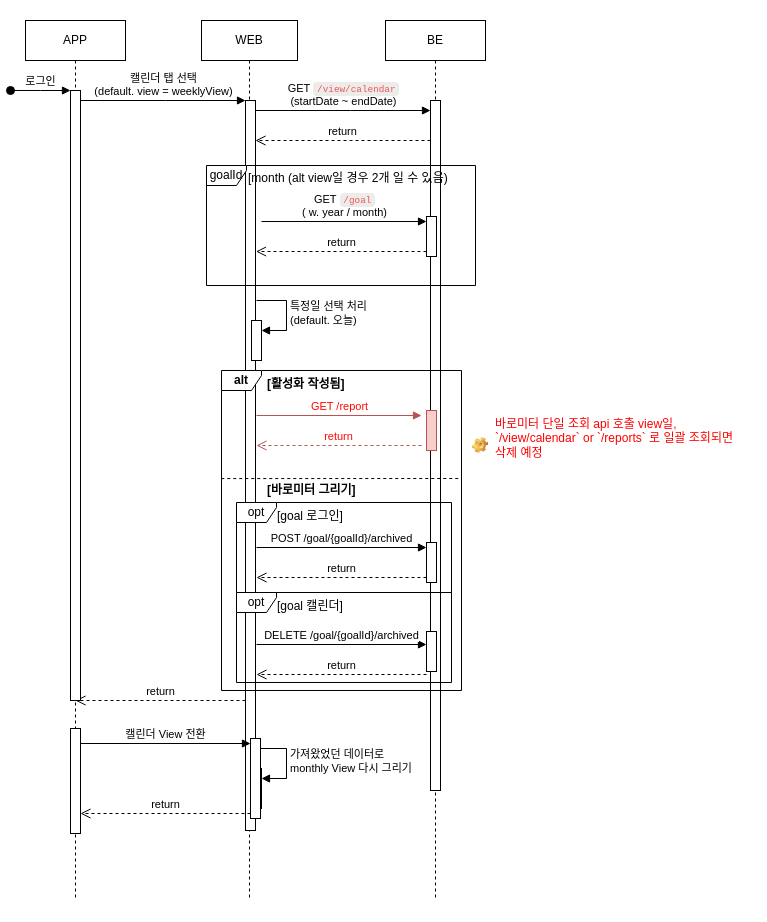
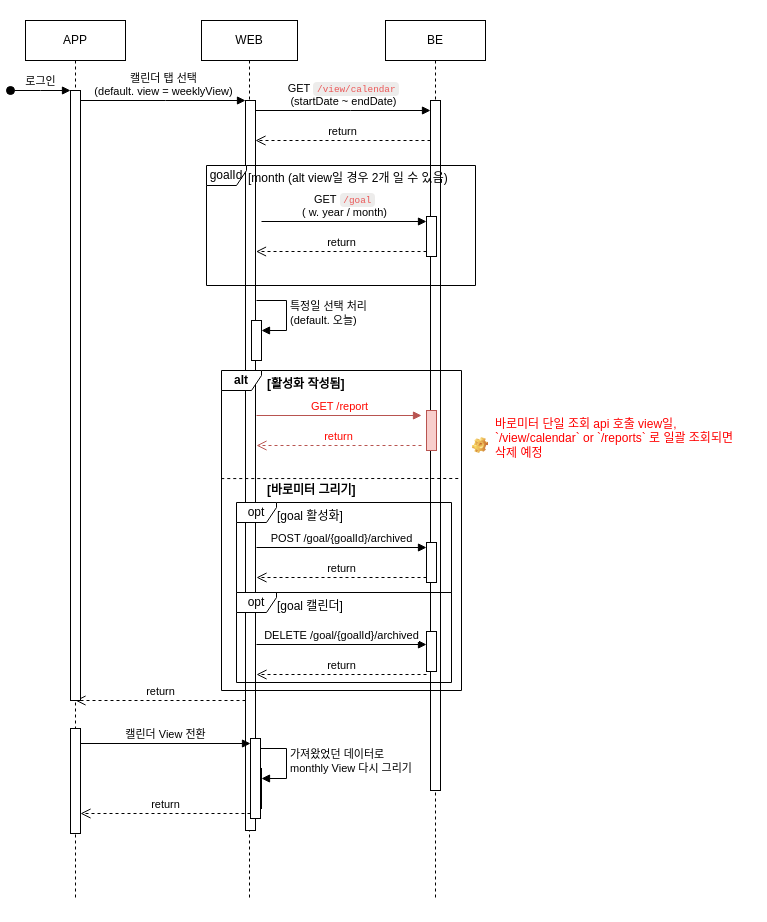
  <mxCell id="0" />
  <mxCell id="1" parent="0" />
  <mxCell id="2" value="BE" style="shape=umlLifeline;perimeter=lifelinePerimeter;whiteSpace=wrap;html=1;container=0;dropTarget=0;collapsible=0;recursiveResize=0;outlineConnect=0;portConstraint=eastwest;newEdgeStyle={&quot;edgeStyle&quot;:&quot;elbowEdgeStyle&quot;,&quot;elbow&quot;:&quot;vertical&quot;,&quot;curved&quot;:0,&quot;rounded&quot;:0};" vertex="1" parent="1"><mxGeometry x="380" y="20" width="100" height="880" as="geometry" /></mxCell>
  <mxCell id="3" value="" style="html=1;points=[];perimeter=orthogonalPerimeter;outlineConnect=0;targetShapes=umlLifeline;portConstraint=eastwest;newEdgeStyle={&quot;edgeStyle&quot;:&quot;elbowEdgeStyle&quot;,&quot;elbow&quot;:&quot;vertical&quot;,&quot;curved&quot;:0,&quot;rounded&quot;:0};" vertex="1" parent="2"><mxGeometry x="45" y="80" width="10" height="690" as="geometry" /></mxCell>
  <mxCell id="4" value="" style="html=1;points=[[0,0,0,0,5],[0,1,0,0,-5],[1,0,0,0,5],[1,1,0,0,-5]];perimeter=orthogonalPerimeter;outlineConnect=0;targetShapes=umlLifeline;portConstraint=eastwest;newEdgeStyle={&quot;curved&quot;:0,&quot;rounded&quot;:0};movable=0;resizable=0;rotatable=0;deletable=0;editable=0;locked=1;connectable=0;" vertex="1" parent="2"><mxGeometry x="41" y="196" width="10" height="40" as="geometry" /></mxCell>
  <mxCell id="5" value="WEB" style="shape=umlLifeline;perimeter=lifelinePerimeter;whiteSpace=wrap;html=1;container=0;dropTarget=0;collapsible=0;recursiveResize=0;outlineConnect=0;portConstraint=eastwest;newEdgeStyle={&quot;edgeStyle&quot;:&quot;elbowEdgeStyle&quot;,&quot;elbow&quot;:&quot;vertical&quot;,&quot;curved&quot;:0,&quot;rounded&quot;:0};" vertex="1" parent="1"><mxGeometry x="196" y="20" width="96" height="880" as="geometry" /></mxCell>
  <mxCell id="6" value="" style="html=1;points=[];perimeter=orthogonalPerimeter;outlineConnect=0;targetShapes=umlLifeline;portConstraint=eastwest;newEdgeStyle={&quot;edgeStyle&quot;:&quot;elbowEdgeStyle&quot;,&quot;elbow&quot;:&quot;vertical&quot;,&quot;curved&quot;:0,&quot;rounded&quot;:0};" vertex="1" parent="5"><mxGeometry x="44" y="80" width="10" height="730" as="geometry" /></mxCell>
  <mxCell id="7" value="가져왔었던 데이터로&lt;div&gt;monthly View 다시 그리기&lt;/div&gt;" style="html=1;align=left;spacingLeft=2;endArrow=block;rounded=0;edgeStyle=orthogonalEdgeStyle;curved=0;rounded=0;" edge="1" parent="5" target="8"><mxGeometry relative="1" as="geometry"><mxPoint x="55" y="728" as="sourcePoint" /><Array as="points"><mxPoint x="85" y="758" /></Array></mxGeometry></mxCell>
  <mxCell id="8" value="" style="html=1;points=[[0,0,0,0,5],[0,1,0,0,-5],[1,0,0,0,5],[1,1,0,0,-5]];perimeter=orthogonalPerimeter;outlineConnect=0;targetShapes=umlLifeline;portConstraint=eastwest;newEdgeStyle={&quot;curved&quot;:0,&quot;rounded&quot;:0};" vertex="1" parent="5"><mxGeometry x="50" y="748" width="10" height="40" as="geometry" /></mxCell>
  <mxCell id="9" value="" style="html=1;points=[[0,0,0,0,5],[0,1,0,0,-5],[1,0,0,0,5],[1,1,0,0,-5]];perimeter=orthogonalPerimeter;outlineConnect=0;targetShapes=umlLifeline;portConstraint=eastwest;newEdgeStyle={&quot;curved&quot;:0,&quot;rounded&quot;:0};" vertex="1" parent="5"><mxGeometry x="50" y="300" width="10" height="40" as="geometry" /></mxCell>
  <mxCell id="10" value="특정일 선택 처리&lt;div&gt;(default. 오늘)&lt;/div&gt;" style="html=1;align=left;spacingLeft=2;endArrow=block;rounded=0;edgeStyle=orthogonalEdgeStyle;curved=0;rounded=0;" edge="1" target="9" parent="5"><mxGeometry relative="1" as="geometry"><mxPoint x="55" y="280" as="sourcePoint" /><Array as="points"><mxPoint x="85" y="310" /></Array></mxGeometry></mxCell>
  <mxCell id="11" value="return" style="html=1;verticalAlign=bottom;endArrow=open;dashed=1;endSize=8;edgeStyle=elbowEdgeStyle;elbow=vertical;curved=0;rounded=0;" edge="1" parent="5"><mxGeometry relative="1" as="geometry"><mxPoint x="-126.0" y="680" as="targetPoint" /><Array as="points"><mxPoint x="-21" y="680" /><mxPoint x="-31" y="740" /><mxPoint x="-41" y="430" /></Array><mxPoint x="44.0" y="680" as="sourcePoint" /></mxGeometry></mxCell>
  <mxCell id="12" value="GET /report" style="html=1;verticalAlign=bottom;endArrow=block;curved=0;rounded=0;entryX=0;entryY=0;entryDx=0;entryDy=5;fillColor=#f8cecc;strokeColor=#b85450;fontColor=#FF0800;" edge="1" parent="5"><mxGeometry relative="1" as="geometry"><mxPoint x="55" y="395" as="sourcePoint" /><mxPoint x="220" y="395" as="targetPoint" /></mxGeometry></mxCell>
  <mxCell id="13" value="return" style="html=1;verticalAlign=bottom;endArrow=open;dashed=1;endSize=8;curved=0;rounded=0;exitX=0;exitY=1;exitDx=0;exitDy=-5;fillColor=#f8cecc;strokeColor=#b85450;fontColor=#FF0800;" edge="1" parent="5"><mxGeometry relative="1" as="geometry"><mxPoint x="55" y="425" as="targetPoint" /><mxPoint x="220" y="425" as="sourcePoint" /></mxGeometry></mxCell>
  <mxCell id="14" value="&lt;b&gt;alt&lt;/b&gt;" style="shape=umlFrame;whiteSpace=wrap;html=1;pointerEvents=0;width=40;height=20;movable=1;resizable=1;rotatable=1;deletable=1;editable=1;locked=0;connectable=1;" vertex="1" parent="5"><mxGeometry x="20" y="350" width="240" height="320" as="geometry" /></mxCell>
  <mxCell id="15" value="&lt;b&gt;[활성화 작성됨]&lt;/b&gt;" style="text;strokeColor=none;fillColor=none;align=left;verticalAlign=top;spacingLeft=4;spacingRight=4;overflow=hidden;rotatable=1;points=[[0,0.5],[1,0.5]];portConstraint=eastwest;whiteSpace=wrap;html=1;movable=1;resizable=1;deletable=1;editable=1;locked=0;connectable=1;" vertex="1" parent="5"><mxGeometry x="60" y="350" width="150" height="26" as="geometry" /></mxCell>
  <mxCell id="16" value="" style="html=1;points=[[0,0,0,0,5],[0,1,0,0,-5],[1,0,0,0,5],[1,1,0,0,-5]];perimeter=orthogonalPerimeter;outlineConnect=0;targetShapes=umlLifeline;portConstraint=eastwest;newEdgeStyle={&quot;curved&quot;:0,&quot;rounded&quot;:0};movable=1;resizable=1;rotatable=1;deletable=1;editable=1;locked=0;connectable=1;fillColor=#f8cecc;strokeColor=#b85450;fontColor=#FF0800;" vertex="1" parent="5"><mxGeometry x="225" y="390" width="10" height="40" as="geometry" /></mxCell>
  <mxCell id="17" value="" style="html=1;points=[[0,0,0,0,5],[0,1,0,0,-5],[1,0,0,0,5],[1,1,0,0,-5]];perimeter=orthogonalPerimeter;outlineConnect=0;targetShapes=umlLifeline;portConstraint=eastwest;newEdgeStyle={&quot;curved&quot;:0,&quot;rounded&quot;:0};" vertex="1" parent="5"><mxGeometry x="225" y="522" width="10" height="40" as="geometry" /></mxCell>
  <mxCell id="18" value="POST /goal/{goalId}/archived" style="html=1;verticalAlign=bottom;endArrow=block;curved=0;rounded=0;entryX=0;entryY=0;entryDx=0;entryDy=5;" edge="1" parent="5" target="17"><mxGeometry x="-0.002" relative="1" as="geometry"><mxPoint x="55.0" y="527.0" as="sourcePoint" /><mxPoint as="offset" /></mxGeometry></mxCell>
  <mxCell id="19" value="return" style="html=1;verticalAlign=bottom;endArrow=open;dashed=1;endSize=8;curved=0;rounded=0;exitX=0;exitY=1;exitDx=0;exitDy=-5;" edge="1" parent="5" source="17"><mxGeometry relative="1" as="geometry"><mxPoint x="55.0" y="557" as="targetPoint" /></mxGeometry></mxCell>
  <mxCell id="20" value="" style="html=1;points=[[0,0,0,0,5],[0,1,0,0,-5],[1,0,0,0,5],[1,1,0,0,-5]];perimeter=orthogonalPerimeter;outlineConnect=0;targetShapes=umlLifeline;portConstraint=eastwest;newEdgeStyle={&quot;curved&quot;:0,&quot;rounded&quot;:0};" vertex="1" parent="5"><mxGeometry x="225" y="611" width="10" height="40" as="geometry" /></mxCell>
  <mxCell id="21" value="DELETE /goal/{goalId}/archived" style="html=1;verticalAlign=bottom;endArrow=block;curved=0;rounded=0;entryX=0;entryY=0;entryDx=0;entryDy=5;" edge="1" parent="5"><mxGeometry x="-0.002" relative="1" as="geometry"><mxPoint x="55" y="624" as="sourcePoint" /><mxPoint as="offset" /><mxPoint x="225" y="624" as="targetPoint" /></mxGeometry></mxCell>
  <mxCell id="22" value="return" style="html=1;verticalAlign=bottom;endArrow=open;dashed=1;endSize=8;curved=0;rounded=0;exitX=0;exitY=1;exitDx=0;exitDy=-5;" edge="1" parent="5"><mxGeometry relative="1" as="geometry"><mxPoint x="55" y="654" as="targetPoint" /><mxPoint x="225" y="654" as="sourcePoint" /></mxGeometry></mxCell>
  <mxCell id="23" value="" style="group" vertex="1" connectable="0" parent="5"><mxGeometry x="35" y="482" width="215" height="90" as="geometry" /></mxCell>
  <mxCell id="24" value="opt" style="shape=umlFrame;whiteSpace=wrap;html=1;pointerEvents=0;width=40;height=20;" vertex="1" parent="23"><mxGeometry width="215" height="90" as="geometry" /></mxCell>
- <mxCell id="25" value="[goal 로그인]" style="text;strokeColor=none;fillColor=none;align=left;verticalAlign=top;spacingLeft=4;spacingRight=4;overflow=hidden;rotatable=0;points=[[0,0.5],[1,0.5]];portConstraint=eastwest;whiteSpace=wrap;html=1;" vertex="1" parent="23"><mxGeometry x="35" width="100" height="26" as="geometry" /></mxCell>
+ <mxCell id="25" value="[goal 활성화]" style="text;strokeColor=none;fillColor=none;align=left;verticalAlign=top;spacingLeft=4;spacingRight=4;overflow=hidden;rotatable=0;points=[[0,0.5],[1,0.5]];portConstraint=eastwest;whiteSpace=wrap;html=1;" vertex="1" parent="23"><mxGeometry x="35" width="100" height="26" as="geometry" /></mxCell>
  <mxCell id="26" value="" style="group" vertex="1" connectable="0" parent="5"><mxGeometry x="35" y="572" width="215" height="90" as="geometry" /></mxCell>
  <mxCell id="27" value="opt" style="shape=umlFrame;whiteSpace=wrap;html=1;pointerEvents=0;width=40;height=20;" vertex="1" parent="26"><mxGeometry width="215" height="90" as="geometry" /></mxCell>
  <mxCell id="28" value="[goal 캘린더]" style="text;strokeColor=none;fillColor=none;align=left;verticalAlign=top;spacingLeft=4;spacingRight=4;overflow=hidden;rotatable=0;points=[[0,0.5],[1,0.5]];portConstraint=eastwest;whiteSpace=wrap;html=1;" vertex="1" parent="26"><mxGeometry x="35" width="100" height="26" as="geometry" /></mxCell>
  <mxCell id="29" value="" style="endArrow=none;endSize=12;dashed=1;html=1;rounded=0;exitX=-0.001;exitY=0.344;exitDx=0;exitDy=0;exitPerimeter=0;endFill=0;" edge="1" parent="5"><mxGeometry width="160" relative="1" as="geometry"><mxPoint x="19.76" y="458.08" as="sourcePoint" /><mxPoint x="260" y="458" as="targetPoint" /></mxGeometry></mxCell>
  <mxCell id="30" value="&lt;b&gt;[바로미터 그리기]&lt;/b&gt;" style="text;strokeColor=none;fillColor=none;align=left;verticalAlign=top;spacingLeft=4;spacingRight=4;overflow=hidden;rotatable=1;points=[[0,0.5],[1,0.5]];portConstraint=eastwest;whiteSpace=wrap;html=1;movable=1;resizable=1;deletable=1;editable=1;locked=0;connectable=1;" vertex="1" parent="5"><mxGeometry x="60" y="456" width="150" height="26" as="geometry" /></mxCell>
  <mxCell id="31" value="APP" style="shape=umlLifeline;perimeter=lifelinePerimeter;whiteSpace=wrap;html=1;container=0;dropTarget=0;collapsible=0;recursiveResize=0;outlineConnect=0;portConstraint=eastwest;newEdgeStyle={&quot;edgeStyle&quot;:&quot;elbowEdgeStyle&quot;,&quot;elbow&quot;:&quot;vertical&quot;,&quot;curved&quot;:0,&quot;rounded&quot;:0};" vertex="1" parent="1"><mxGeometry x="20" y="20" width="100" height="880" as="geometry" /></mxCell>
  <mxCell id="32" value="" style="html=1;points=[];perimeter=orthogonalPerimeter;outlineConnect=0;targetShapes=umlLifeline;portConstraint=eastwest;newEdgeStyle={&quot;edgeStyle&quot;:&quot;elbowEdgeStyle&quot;,&quot;elbow&quot;:&quot;vertical&quot;,&quot;curved&quot;:0,&quot;rounded&quot;:0};" vertex="1" parent="31"><mxGeometry x="45" y="70" width="10" height="610" as="geometry" /></mxCell>
  <mxCell id="33" value="로그인" style="html=1;verticalAlign=bottom;startArrow=oval;endArrow=block;startSize=8;edgeStyle=elbowEdgeStyle;elbow=vertical;curved=0;rounded=0;" edge="1" parent="31" target="32"><mxGeometry relative="1" as="geometry"><mxPoint x="-15" y="70" as="sourcePoint" /></mxGeometry></mxCell>
  <mxCell id="34" value="" style="html=1;points=[[0,0,0,0,5],[0,1,0,0,-5],[1,0,0,0,5],[1,1,0,0,-5]];perimeter=orthogonalPerimeter;outlineConnect=0;targetShapes=umlLifeline;portConstraint=eastwest;newEdgeStyle={&quot;curved&quot;:0,&quot;rounded&quot;:0};" vertex="1" parent="31"><mxGeometry x="45" y="708" width="10" height="105" as="geometry" /></mxCell>
  <mxCell id="35" value="" style="html=1;points=[[0,0,0,0,5],[0,1,0,0,-5],[1,0,0,0,5],[1,1,0,0,-5]];perimeter=orthogonalPerimeter;outlineConnect=0;targetShapes=umlLifeline;portConstraint=eastwest;newEdgeStyle={&quot;curved&quot;:0,&quot;rounded&quot;:0};" vertex="1" parent="31"><mxGeometry x="225" y="718" width="10" height="80" as="geometry" /></mxCell>
  <mxCell id="36" value="캘린더 View 전환" style="html=1;verticalAlign=bottom;endArrow=block;curved=0;rounded=0;entryX=0;entryY=0;entryDx=0;entryDy=5;" edge="1" parent="31" source="34" target="35"><mxGeometry x="-0.002" relative="1" as="geometry"><mxPoint x="155" y="723" as="sourcePoint" /><mxPoint as="offset" /></mxGeometry></mxCell>
  <mxCell id="37" value="return" style="html=1;verticalAlign=bottom;endArrow=open;dashed=1;endSize=8;curved=0;rounded=0;exitX=0;exitY=1;exitDx=0;exitDy=-5;" edge="1" parent="31" source="35" target="34"><mxGeometry relative="1" as="geometry"><mxPoint x="155" y="793" as="targetPoint" /></mxGeometry></mxCell>
  <mxCell id="38" value="캘린더 탭 선택&lt;div&gt;(default. view = weeklyView)&lt;/div&gt;" style="html=1;verticalAlign=bottom;endArrow=block;edgeStyle=elbowEdgeStyle;elbow=vertical;curved=0;rounded=0;" edge="1" parent="1" source="32" target="6"><mxGeometry relative="1" as="geometry"><mxPoint x="175" y="110" as="sourcePoint" /><Array as="points"><mxPoint x="160" y="100" /></Array><mxPoint as="offset" /></mxGeometry></mxCell>
  <mxCell id="39" value="GET&amp;nbsp;&lt;span class=&quot;notion-enable-hover&quot; spellcheck=&quot;false&quot; data-token-index=&quot;0&quot; style=&quot;font-family:&amp;quot;SFMono-Regular&amp;quot;, Menlo, Consolas, &amp;quot;PT Mono&amp;quot;, &amp;quot;Liberation Mono&amp;quot;, Courier, monospace;line-height:normal;background:rgba(135,131,120,.15);color:#EB5757;border-radius:4px;font-size:85%;padding:0.2em 0.4em&quot;&gt;/view/calendar&lt;/span&gt;&lt;div&gt;(startDate ~ endDate)&lt;/div&gt;" style="html=1;verticalAlign=bottom;endArrow=block;edgeStyle=elbowEdgeStyle;elbow=horizontal;curved=0;rounded=0;" edge="1" parent="1" source="6" target="3"><mxGeometry relative="1" as="geometry"><mxPoint x="260" y="110" as="sourcePoint" /><Array as="points"><mxPoint x="345" y="110" /></Array><mxPoint x="410" y="110" as="targetPoint" /><mxPoint as="offset" /></mxGeometry></mxCell>
  <mxCell id="40" value="return" style="html=1;verticalAlign=bottom;endArrow=open;dashed=1;endSize=8;edgeStyle=elbowEdgeStyle;elbow=vertical;curved=0;rounded=0;" edge="1" parent="1" source="3" target="6"><mxGeometry relative="1" as="geometry"><mxPoint x="250" y="140" as="targetPoint" /><Array as="points"><mxPoint x="345" y="140" /></Array><mxPoint x="420" y="140" as="sourcePoint" /></mxGeometry></mxCell>
  <mxCell id="41" value="GET&amp;nbsp;&lt;span class=&quot;notion-enable-hover&quot; spellcheck=&quot;false&quot; data-token-index=&quot;0&quot; style=&quot;font-family:&amp;quot;SFMono-Regular&amp;quot;, Menlo, Consolas, &amp;quot;PT Mono&amp;quot;, &amp;quot;Liberation Mono&amp;quot;, Courier, monospace;line-height:normal;background:rgba(135,131,120,.15);color:#EB5757;border-radius:4px;font-size:85%;padding:0.2em 0.4em&quot;&gt;/goal&lt;/span&gt;&lt;div&gt;( w. year / month)&lt;/div&gt;" style="html=1;verticalAlign=bottom;endArrow=block;curved=0;rounded=0;entryX=0;entryY=0;entryDx=0;entryDy=5;movable=0;resizable=0;rotatable=0;deletable=0;editable=0;locked=1;connectable=0;" edge="1" target="4" parent="1"><mxGeometry x="0.006" relative="1" as="geometry"><mxPoint x="256" y="221" as="sourcePoint" /><mxPoint as="offset" /></mxGeometry></mxCell>
  <mxCell id="42" value="return" style="html=1;verticalAlign=bottom;endArrow=open;dashed=1;endSize=8;curved=0;rounded=0;exitX=0;exitY=1;exitDx=0;exitDy=-5;movable=0;resizable=0;rotatable=0;deletable=0;editable=0;locked=1;connectable=0;" edge="1" source="4" parent="1"><mxGeometry relative="1" as="geometry"><mxPoint x="250.5" y="251" as="targetPoint" /></mxGeometry></mxCell>
  <mxCell id="43" value="goalId" style="shape=umlFrame;whiteSpace=wrap;html=1;pointerEvents=0;width=40;height=20;movable=1;resizable=1;rotatable=1;deletable=1;editable=1;locked=0;connectable=1;" vertex="1" parent="1"><mxGeometry x="201" y="165" width="269" height="120" as="geometry" /></mxCell>
  <mxCell id="44" value="[month (alt view일 경우 2개 일 수 있음)" style="text;html=1;align=left;verticalAlign=middle;resizable=0;points=[];autosize=1;strokeColor=none;fillColor=none;movable=0;rotatable=0;deletable=0;editable=0;locked=1;connectable=0;" vertex="1" parent="1"><mxGeometry x="241" y="163" width="240" height="30" as="geometry" /></mxCell>
  <mxCell id="45" value="바로미터 단일 조회 api 호출 view일, `/view/calendar` or `/reports` 로 일괄 조회되면&lt;br&gt;삭제 예정" style="label;fontStyle=0;strokeColor=none;fillColor=none;align=left;verticalAlign=top;overflow=hidden;spacingLeft=28;spacingRight=4;rotatable=0;points=[[0,0.5],[1,0.5]];portConstraint=eastwest;imageWidth=16;imageHeight=16;whiteSpace=wrap;html=1;image=img/clipart/Gear_128x128.png;fontColor=#ff0000;" vertex="1" parent="1"><mxGeometry x="460" y="410" width="280" height="70" as="geometry" /></mxCell>
